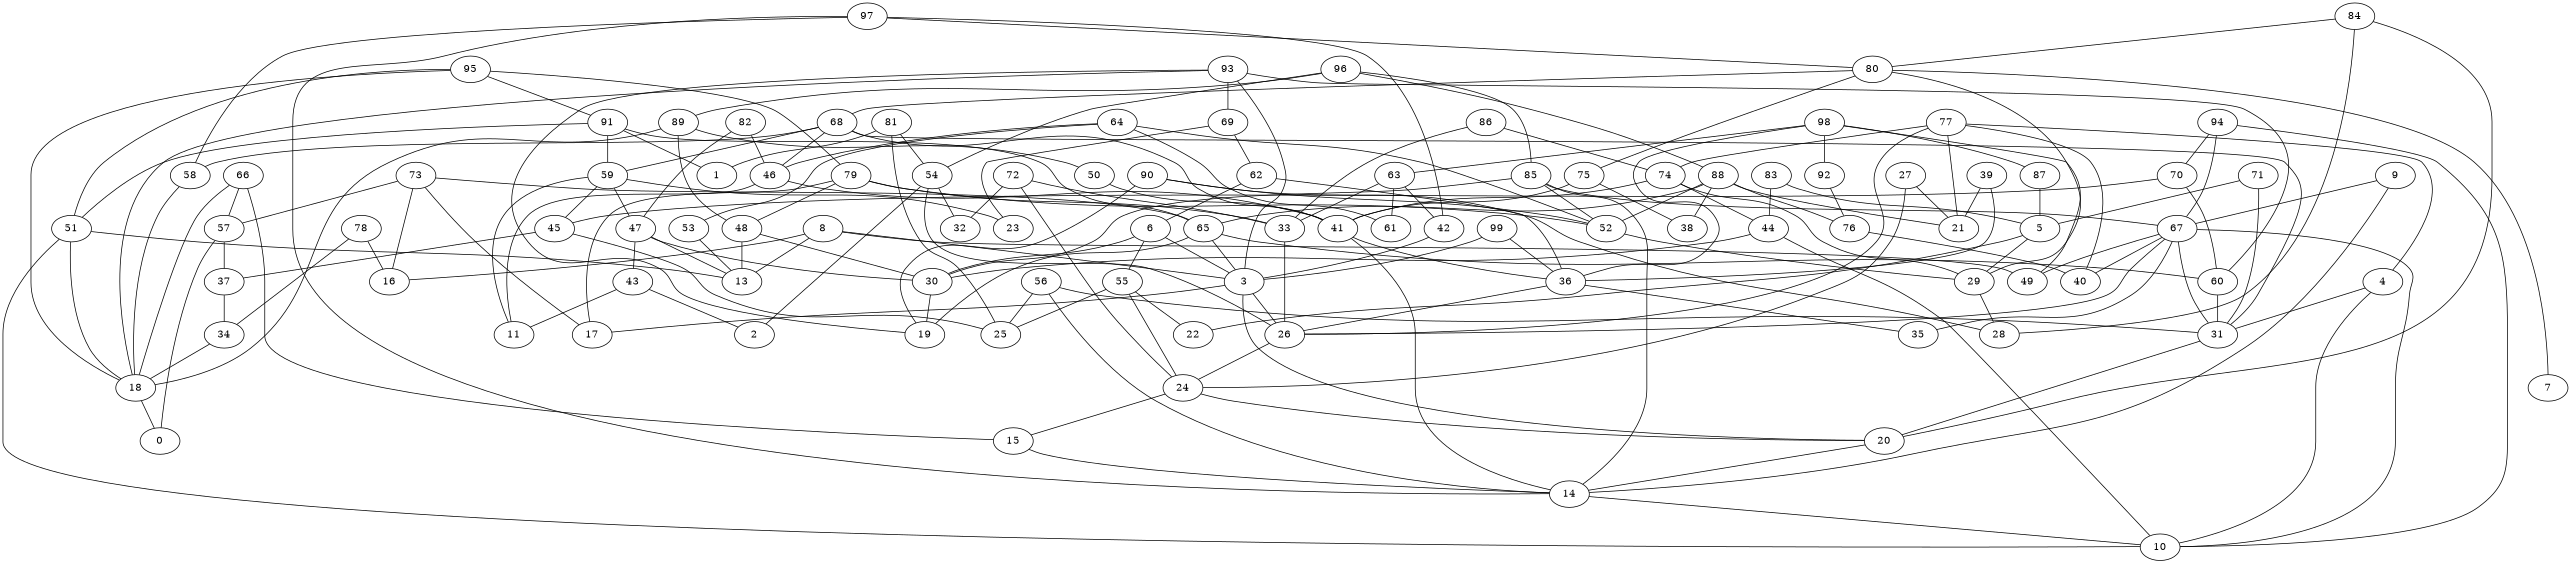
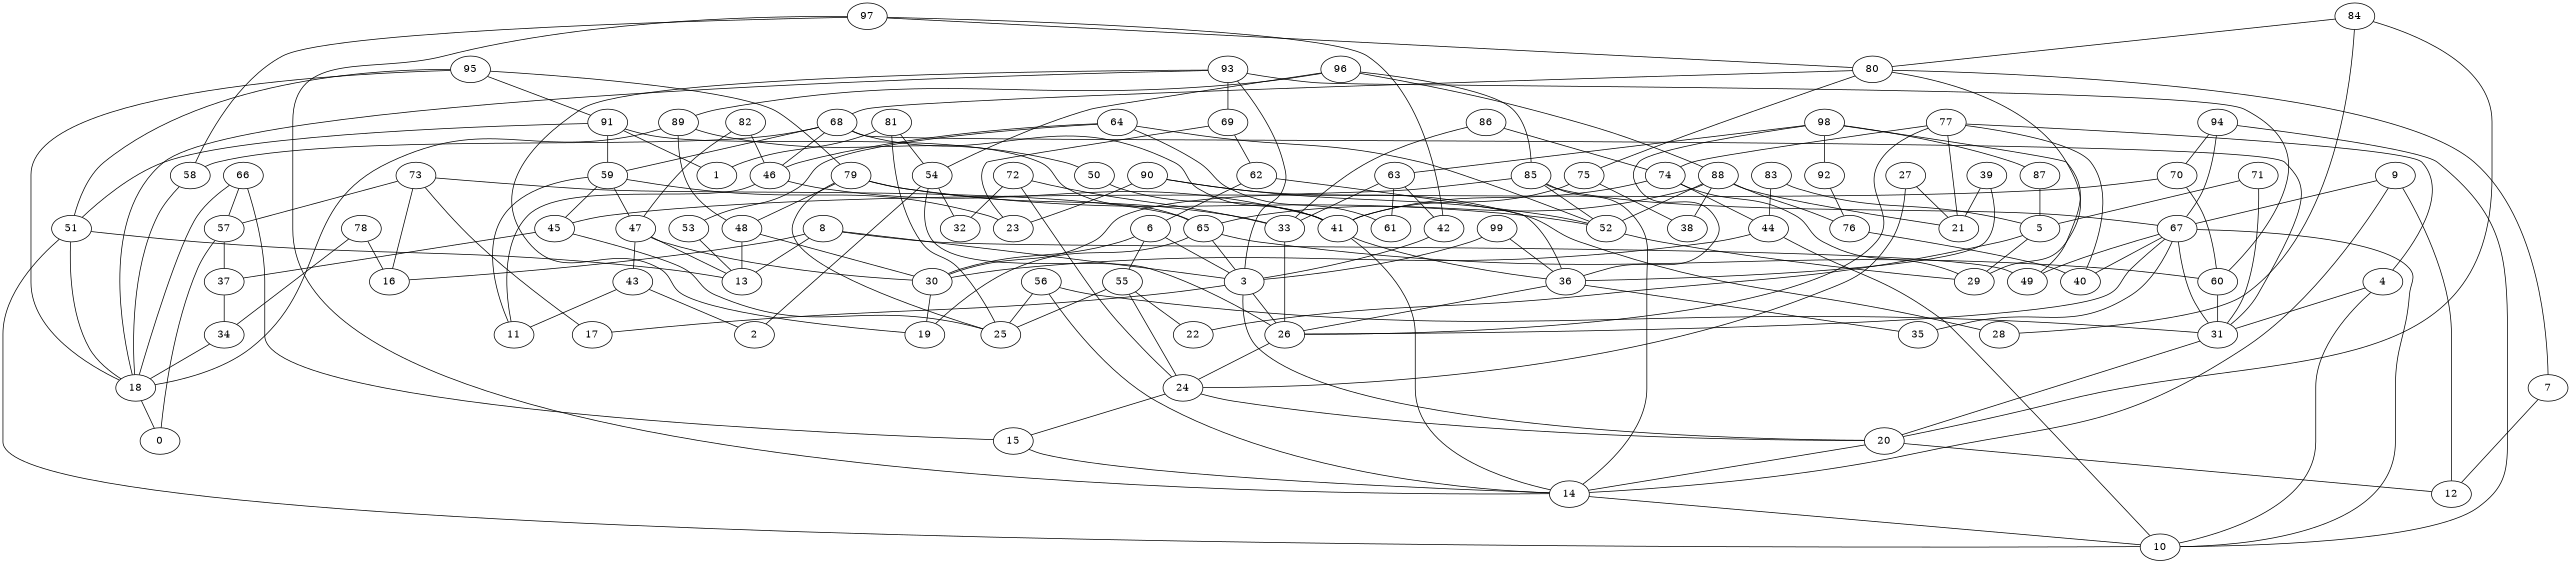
  digraph {
    edge [color=black dir=none]
    77
    40
    4
    26
    74
    21
    31
    10
    24
    29
    41
    44
    56
    14
    25
    20
    79
    33
    48
    17
    52
    30
    13
    87
    5
    3
    22
    6
    55
    19
    97
    42
    58
    80
    28
    18
    68
    75
    7
    60
    46
    11
    36
    37
    34
    59
    47
    45
    23
    38
    35
    84
+   12
    0
    89
    50
    51
    85
    67
    49
    99
    8
    16
    78
    53
    94
    70
    39
    88
    65
    76
    63
    61
    90
    83
    82
    43
    98
    92
    57
    71
    2
    96
    54
    32
    91
    1
    86
    81
    69
    62
    95
    73
    66
    15
    72
    9
    93
    27
    64
    subgraph sub_1 {
      77
      40
      4
      26
      74
      21
      31
      10
      24
      29
      41
      44
      56
      14
      25
      20
      79
      33
      48
      17
      52
      30
      13
      87
      5
      3
      22
      6
      55
      19
      97
      42
      58
      80
      28
      18
      68
      75
      7
      60
      46
      11
      36
      37
      34
      59
      47
      45
      23
      38
      35
      84
+     12
      0
      89
      50
      51
      85
      67
      49
      99
      8
      16
      78
      53
      94
      70
      39
      88
      65
      76
      63
      61
      90
      83
      82
      43
      98
      92
      57
      71
      2
      96
      54
      32
      91
      1
      86
      81
      69
      62
      95
      73
      66
      15
      72
      9
      93
      27
      64
    }
    77 -> 40
    77 -> 4
    77 -> 26
    77 -> 74
    77 -> 21
    4 -> 31
    4 -> 10
    26 -> 24
    74 -> 29
    74 -> 41
    74 -> 44
    31 -> 20
    24 -> 20
    24 -> 15
-   29 -> 28
    41 -> 14
    41 -> 36
    44 -> 10
    44 -> 30
    56 -> 31
    56 -> 14
    56 -> 25
    14 -> 10
    20 -> 14
+   20 -> 12
    79 -> 33
    79 -> 48
-   79 -> 17
+   79 -> 25
    79 -> 52
    33 -> 26
    48 -> 30
    48 -> 13
    52 -> 29
    30 -> 19
    87 -> 5
    5 -> 29
    5 -> 22
    3 -> 26
    3 -> 20
    3 -> 17
    6 -> 30
    6 -> 3
    6 -> 55
    55 -> 24
    55 -> 25
    55 -> 22
    97 -> 14
    97 -> 42
    97 -> 58
    97 -> 80
    42 -> 3
    58 -> 18
    80 -> 29
    80 -> 68
    80 -> 75
    80 -> 7
    18 -> 0
    68 -> 31
    68 -> 41
    68 -> 58
    68 -> 46
    68 -> 59
    75 -> 41
    75 -> 38
+   7 -> 12
    60 -> 31
    46 -> 41
    46 -> 11
    36 -> 26
    36 -> 35
    37 -> 34
    34 -> 18
    59 -> 11
    59 -> 47
    59 -> 45
    59 -> 23
    47 -> 30
    47 -> 13
    47 -> 43
    45 -> 25
    45 -> 37
    84 -> 20
    84 -> 80
    84 -> 28
    89 -> 48
    89 -> 18
    89 -> 50
    50 -> 41
    51 -> 10
    51 -> 13
    51 -> 18
    85 -> 14
    85 -> 52
    85 -> 30
    85 -> 67
    67 -> 40
    67 -> 26
    67 -> 31
    67 -> 10
    67 -> 35
    67 -> 49
    99 -> 3
    99 -> 36
    8 -> 13
    8 -> 3
    8 -> 49
    8 -> 16
    78 -> 34
    78 -> 16
    53 -> 13
    94 -> 10
    94 -> 67
    94 -> 70
    70 -> 60
    70 -> 45
    39 -> 21
    39 -> 36
    88 -> 21
    88 -> 52
    88 -> 38
    88 -> 65
    88 -> 76
    65 -> 3
    65 -> 19
    65 -> 60
    76 -> 40
    63 -> 33
    63 -> 42
    63 -> 61
    90 -> 52
-   90 -> 19
+   90 -> 23
    90 -> 28
    83 -> 44
    83 -> 5
    82 -> 46
    82 -> 47
    43 -> 11
    43 -> 2
    98 -> 87
    98 -> 36
    98 -> 49
    98 -> 63
    98 -> 92
    92 -> 76
    57 -> 37
    57 -> 0
    71 -> 31
    71 -> 5
    96 -> 89
    96 -> 85
    96 -> 88
    96 -> 54
    54 -> 26
    54 -> 2
    54 -> 32
    91 -> 59
    91 -> 51
    91 -> 65
    91 -> 1
    86 -> 74
    86 -> 33
    81 -> 25
    81 -> 54
    81 -> 1
    69 -> 23
    69 -> 62
    62 -> 6
    62 -> 36
    95 -> 79
    95 -> 18
    95 -> 51
    95 -> 91
    73 -> 17
    73 -> 16
    73 -> 65
    73 -> 57
    66 -> 18
    66 -> 57
    66 -> 15
    15 -> 14
    72 -> 24
    72 -> 33
    72 -> 32
    9 -> 14
+   9 -> 12
    9 -> 67
    93 -> 3
    93 -> 19
    93 -> 18
    93 -> 60
    93 -> 69
    27 -> 21
    27 -> 24
    64 -> 52
    64 -> 46
    64 -> 53
    64 -> 61
  }
